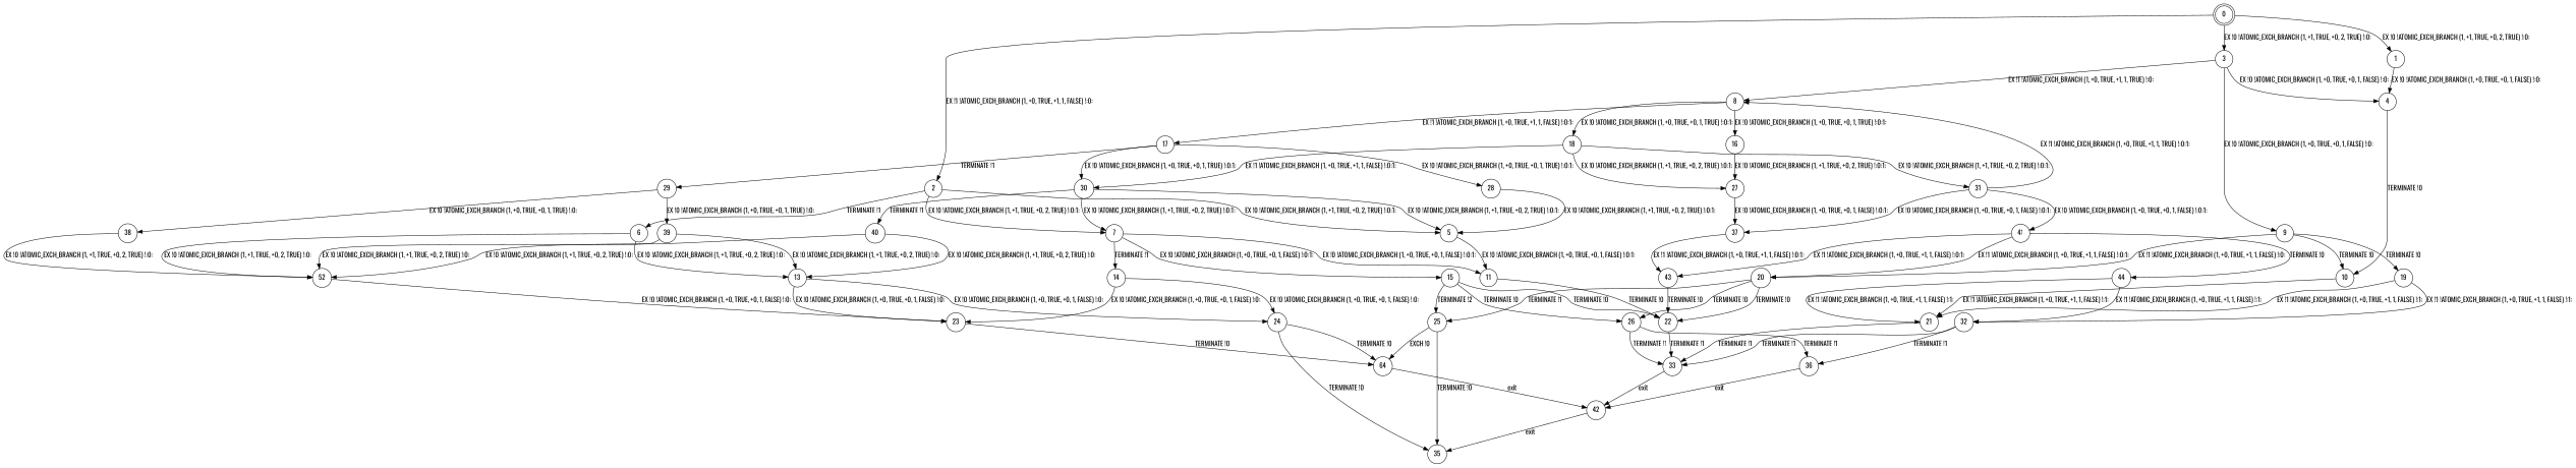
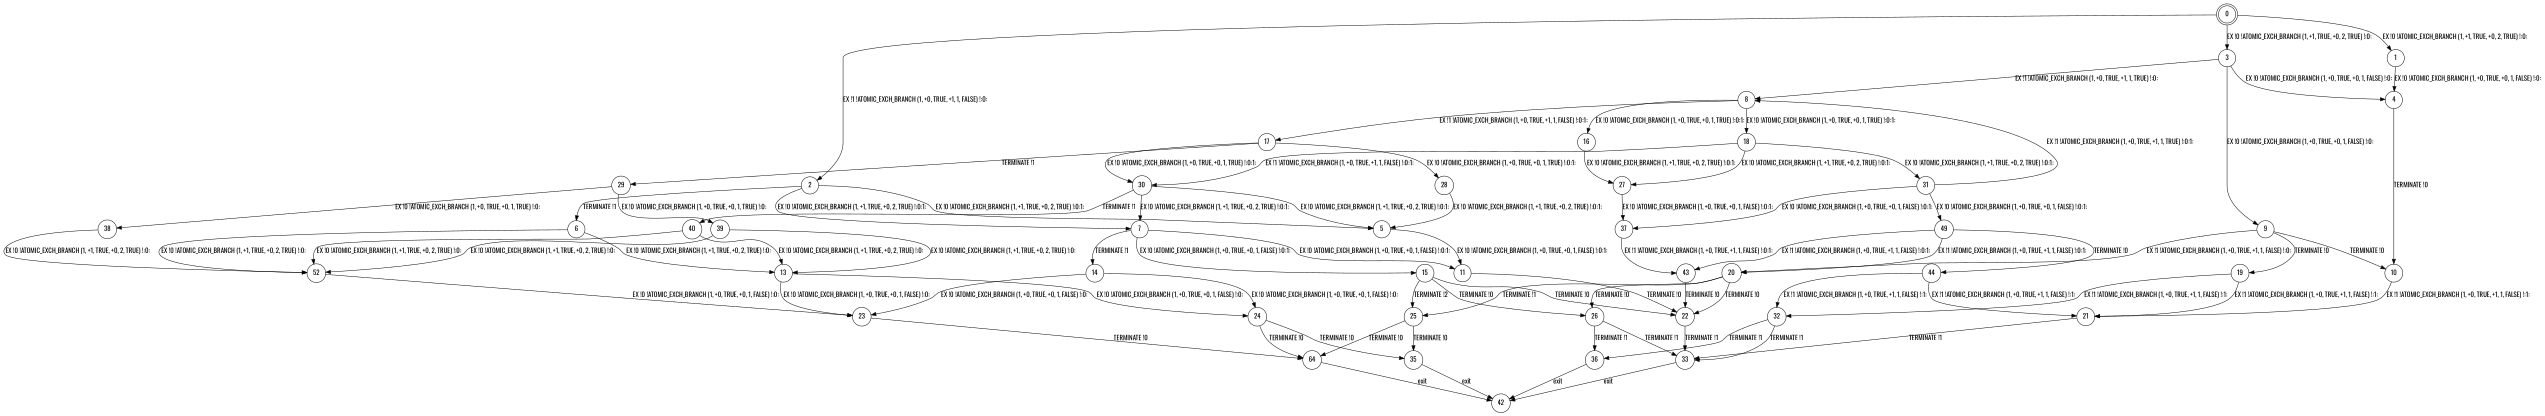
  digraph {
    fontname=Oswald
    node [fontname=Oswald shape=circle]
    edge [fontname=Oswald]
    0 [peripheries=2]
    1
    2
    3
    4
    5
    6
    7
    8
    9
    10
    11
    n13 [label=52]
    13
    14
    15
    16
    17
    18
    19
    20
    21
    22
    23
    24
    25
    26
    27
    28
    29
    30
    31
    32
    33
    n35 [label=64]
    35
    36
    37
    38
    39
    40
-   41
+   41 [label=49]
    42
    43
    44
    0 -> 1 [label="EX !0 !ATOMIC_EXCH_BRANCH (1, +1, TRUE, +0, 2, TRUE) !:0:"]
    0 -> 2 [label="EX !1 !ATOMIC_EXCH_BRANCH (1, +0, TRUE, +1, 1, FALSE) !:0:"]
    0 -> 3 [label="EX !0 !ATOMIC_EXCH_BRANCH (1, +1, TRUE, +0, 2, TRUE) !:0:"]
    1 -> 4 [label="EX !0 !ATOMIC_EXCH_BRANCH (1, +0, TRUE, +0, 1, FALSE) !:0:"]
    2 -> 5 [label="EX !0 !ATOMIC_EXCH_BRANCH (1, +1, TRUE, +0, 2, TRUE) !:0:1:"]
    2 -> 6 [label="TERMINATE !1"]
    2 -> 7 [label="EX !0 !ATOMIC_EXCH_BRANCH (1, +1, TRUE, +0, 2, TRUE) !:0:1:"]
    3 -> 4 [label="EX !0 !ATOMIC_EXCH_BRANCH (1, +0, TRUE, +0, 1, FALSE) !:0:"]
    3 -> 8 [label="EX !1 !ATOMIC_EXCH_BRANCH (1, +0, TRUE, +1, 1, TRUE) !:0:"]
    3 -> 9 [label="EX !0 !ATOMIC_EXCH_BRANCH (1, +0, TRUE, +0, 1, FALSE) !:0:"]
    4 -> 10 [label="TERMINATE !0"]
    5 -> 11 [label="EX !0 !ATOMIC_EXCH_BRANCH (1, +0, TRUE, +0, 1, FALSE) !:0:1:"]
    6 -> n13 [label="EX !0 !ATOMIC_EXCH_BRANCH (1, +1, TRUE, +0, 2, TRUE) !:0:"]
    6 -> 13 [label="EX !0 !ATOMIC_EXCH_BRANCH (1, +1, TRUE, +0, 2, TRUE) !:0:"]
    7 -> 11 [label="EX !0 !ATOMIC_EXCH_BRANCH (1, +0, TRUE, +0, 1, FALSE) !:0:1:"]
    7 -> 14 [label="TERMINATE !1"]
    7 -> 15 [label="EX !0 !ATOMIC_EXCH_BRANCH (1, +0, TRUE, +0, 1, FALSE) !:0:1:"]
    8 -> 16 [label="EX !0 !ATOMIC_EXCH_BRANCH (1, +0, TRUE, +0, 1, TRUE) !:0:1:"]
    8 -> 17 [label="EX !1 !ATOMIC_EXCH_BRANCH (1, +0, TRUE, +1, 1, FALSE) !:0:1:"]
    8 -> 18 [label="EX !0 !ATOMIC_EXCH_BRANCH (1, +0, TRUE, +0, 1, TRUE) !:0:1:"]
    9 -> 10 [label="TERMINATE !0"]
    9 -> 19 [label="TERMINATE !0"]
    9 -> 20 [label="EX !1 !ATOMIC_EXCH_BRANCH (1, +0, TRUE, +1, 1, FALSE) !:0:"]
    10 -> 21 [label="EX !1 !ATOMIC_EXCH_BRANCH (1, +0, TRUE, +1, 1, FALSE) !:1:"]
    11 -> 22 [label="TERMINATE !0"]
    n13 -> 23 [label="EX !0 !ATOMIC_EXCH_BRANCH (1, +0, TRUE, +0, 1, FALSE) !:0:"]
    13 -> 23 [label="EX !0 !ATOMIC_EXCH_BRANCH (1, +0, TRUE, +0, 1, FALSE) !:0:"]
    13 -> 24 [label="EX !0 !ATOMIC_EXCH_BRANCH (1, +0, TRUE, +0, 1, FALSE) !:0:"]
    14 -> 23 [label="EX !0 !ATOMIC_EXCH_BRANCH (1, +0, TRUE, +0, 1, FALSE) !:0:"]
    14 -> 24 [label="EX !0 !ATOMIC_EXCH_BRANCH (1, +0, TRUE, +0, 1, FALSE) !:0:"]
    15 -> 22 [label="TERMINATE !0"]
    15 -> 25 [label="TERMINATE !2"]
    15 -> 26 [label="TERMINATE !0"]
    16 -> 27 [label="EX !0 !ATOMIC_EXCH_BRANCH (1, +1, TRUE, +0, 2, TRUE) !:0:1:"]
    17 -> 28 [label="EX !0 !ATOMIC_EXCH_BRANCH (1, +0, TRUE, +0, 1, TRUE) !:0:1:"]
    17 -> 29 [label="TERMINATE !1"]
    17 -> 30 [label="EX !0 !ATOMIC_EXCH_BRANCH (1, +0, TRUE, +0, 1, TRUE) !:0:1:"]
    18 -> 27 [label="EX !0 !ATOMIC_EXCH_BRANCH (1, +1, TRUE, +0, 2, TRUE) !:0:1:"]
    18 -> 30 [label="EX !1 !ATOMIC_EXCH_BRANCH (1, +0, TRUE, +1, 1, FALSE) !:0:1:"]
    18 -> 31 [label="EX !0 !ATOMIC_EXCH_BRANCH (1, +1, TRUE, +0, 2, TRUE) !:0:1:"]
    19 -> 21 [label="EX !1 !ATOMIC_EXCH_BRANCH (1, +0, TRUE, +1, 1, FALSE) !:1:"]
    19 -> 32 [label="EX !1 !ATOMIC_EXCH_BRANCH (1, +0, TRUE, +1, 1, FALSE) !:1:"]
    20 -> 22 [label="TERMINATE !0"]
    20 -> 25 [label="TERMINATE !1"]
    20 -> 26 [label="TERMINATE !0"]
    21 -> 33 [label="TERMINATE !1"]
    22 -> 33 [label="TERMINATE !1"]
    23 -> n35 [label="TERMINATE !0"]
    24 -> n35 [label="TERMINATE !0"]
    24 -> 35 [label="TERMINATE !0"]
-   25 -> n35 [label="EXCH !0"]
+   25 -> n35 [label="TERMINATE !0"]
    25 -> 35 [label="TERMINATE !0"]
    26 -> 33 [label="TERMINATE !1"]
    26 -> 36 [label="TERMINATE !1"]
    27 -> 37 [label="EX !0 !ATOMIC_EXCH_BRANCH (1, +0, TRUE, +0, 1, FALSE) !:0:1:"]
    28 -> 5 [label="EX !0 !ATOMIC_EXCH_BRANCH (1, +1, TRUE, +0, 2, TRUE) !:0:1:"]
    29 -> 38 [label="EX !0 !ATOMIC_EXCH_BRANCH (1, +0, TRUE, +0, 1, TRUE) !:0:"]
    29 -> 39 [label="EX !0 !ATOMIC_EXCH_BRANCH (1, +0, TRUE, +0, 1, TRUE) !:0:"]
    30 -> 5 [label="EX !0 !ATOMIC_EXCH_BRANCH (1, +1, TRUE, +0, 2, TRUE) !:0:1:"]
    30 -> 7 [label="EX !0 !ATOMIC_EXCH_BRANCH (1, +1, TRUE, +0, 2, TRUE) !:0:1:"]
    30 -> 40 [label="TERMINATE !1"]
    31 -> 8 [label="EX !1 !ATOMIC_EXCH_BRANCH (1, +0, TRUE, +1, 1, TRUE) !:0:1:"]
    31 -> 37 [label="EX !0 !ATOMIC_EXCH_BRANCH (1, +0, TRUE, +0, 1, FALSE) !:0:1:"]
    31 -> 41 [label="EX !0 !ATOMIC_EXCH_BRANCH (1, +0, TRUE, +0, 1, FALSE) !:0:1:"]
    32 -> 33 [label="TERMINATE !1"]
    32 -> 36 [label="TERMINATE !1"]
    33 -> 42 [label=exit]
    n35 -> 42 [label=exit]
-   42 -> 35 [label=exit]
+   35 -> 42 [label=exit]
    36 -> 42 [label=exit]
    37 -> 43 [label="EX !1 !ATOMIC_EXCH_BRANCH (1, +0, TRUE, +1, 1, FALSE) !:0:1:"]
    38 -> n13 [label="EX !0 !ATOMIC_EXCH_BRANCH (1, +1, TRUE, +0, 2, TRUE) !:0:"]
    39 -> n13 [label="EX !0 !ATOMIC_EXCH_BRANCH (1, +1, TRUE, +0, 2, TRUE) !:0:"]
    39 -> 13 [label="EX !0 !ATOMIC_EXCH_BRANCH (1, +1, TRUE, +0, 2, TRUE) !:0:"]
    40 -> n13 [label="EX !0 !ATOMIC_EXCH_BRANCH (1, +1, TRUE, +0, 2, TRUE) !:0:"]
    40 -> 13 [label="EX !0 !ATOMIC_EXCH_BRANCH (1, +1, TRUE, +0, 2, TRUE) !:0:"]
    41 -> 20 [label="EX !1 !ATOMIC_EXCH_BRANCH (1, +0, TRUE, +1, 1, FALSE) !:0:1:"]
    41 -> 43 [label="EX !1 !ATOMIC_EXCH_BRANCH (1, +0, TRUE, +1, 1, FALSE) !:0:1:"]
    41 -> 44 [label="TERMINATE !0"]
    43 -> 22 [label="TERMINATE !0"]
    44 -> 21 [label="EX !1 !ATOMIC_EXCH_BRANCH (1, +0, TRUE, +1, 1, FALSE) !:1:"]
    44 -> 32 [label="EX !1 !ATOMIC_EXCH_BRANCH (1, +0, TRUE, +1, 1, FALSE) !:1:"]
  }
